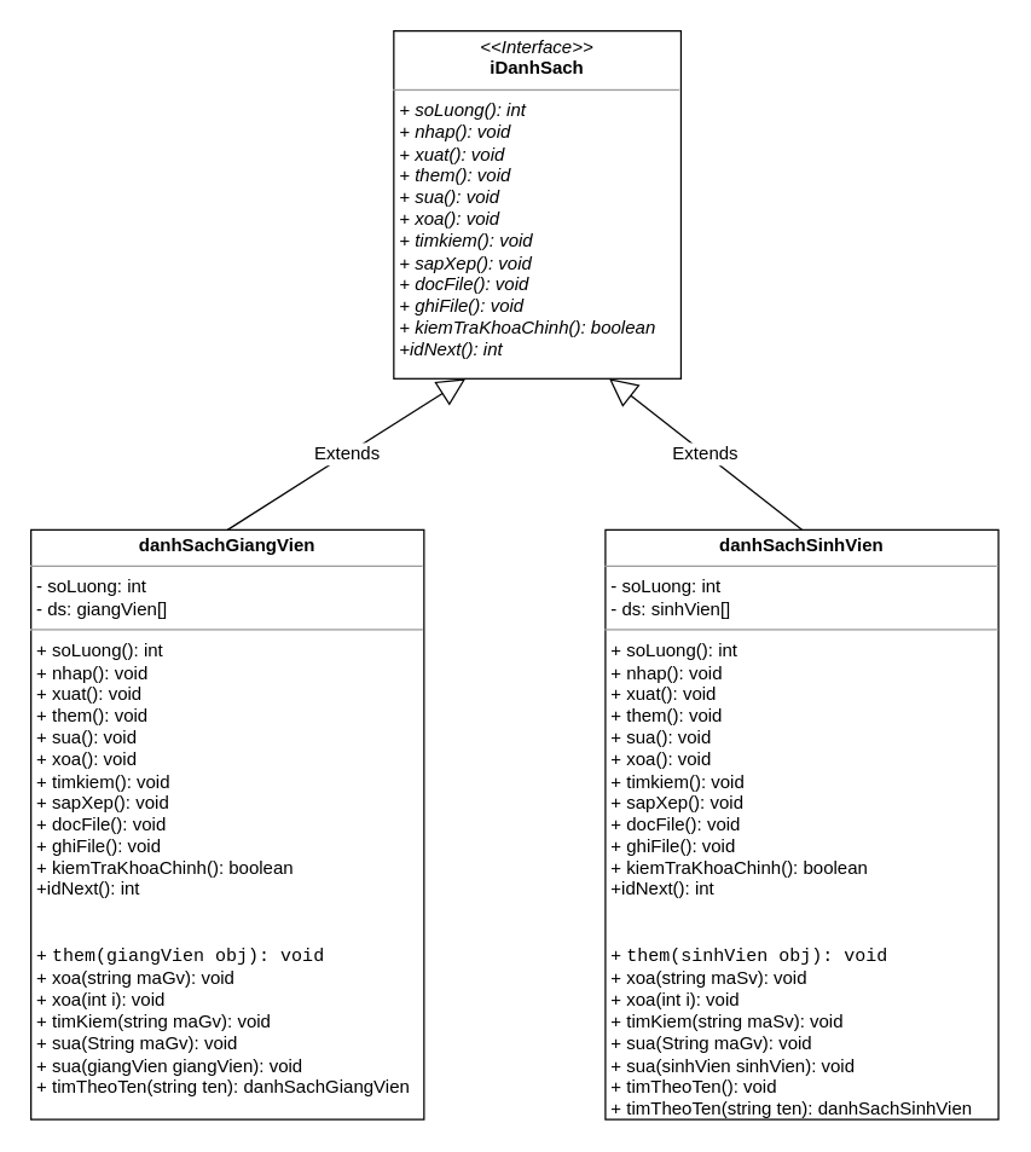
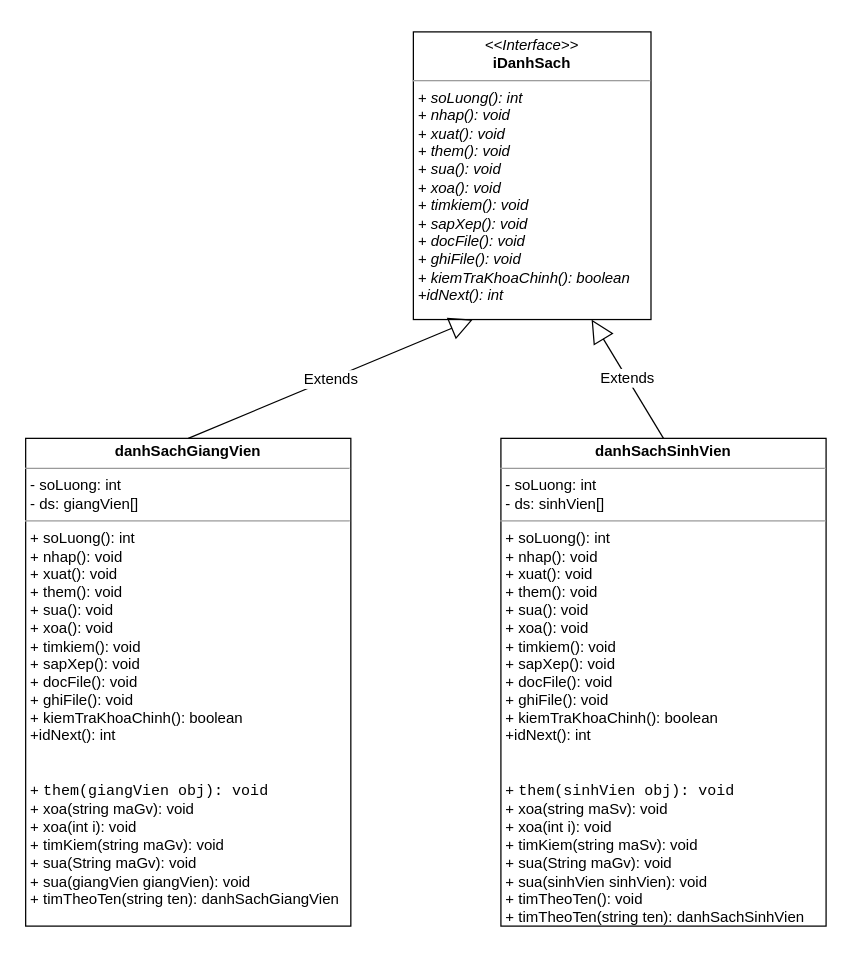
  <mxCell id="0" />
  <mxCell id="1" parent="0" />
- <mxCell id="2" value="&lt;p style=&quot;margin: 0px ; margin-top: 4px ; text-align: center&quot;&gt;&lt;i&gt;&amp;lt;&amp;lt;Interface&amp;gt;&amp;gt;&lt;/i&gt;&lt;br&gt;&lt;b&gt;iDanhSach&lt;/b&gt;&lt;/p&gt;&lt;hr size=&quot;1&quot;&gt;&lt;p style=&quot;margin: 0px ; margin-left: 4px&quot;&gt;&lt;i&gt;+ soLuong(): int&lt;br&gt;+ nhap(): void&lt;/i&gt;&lt;/p&gt;&lt;p style=&quot;margin: 0px ; margin-left: 4px&quot;&gt;&lt;i&gt;+ xuat(): void&lt;/i&gt;&lt;/p&gt;&lt;p style=&quot;margin: 0px ; margin-left: 4px&quot;&gt;&lt;i&gt;+ them(): void&lt;/i&gt;&lt;/p&gt;&lt;p style=&quot;margin: 0px ; margin-left: 4px&quot;&gt;&lt;i&gt;+ sua(): void&lt;/i&gt;&lt;/p&gt;&lt;p style=&quot;margin: 0px ; margin-left: 4px&quot;&gt;&lt;i&gt;+ xoa(): void&lt;/i&gt;&lt;/p&gt;&lt;p style=&quot;margin: 0px ; margin-left: 4px&quot;&gt;&lt;i&gt;+ timkiem(): void&lt;/i&gt;&lt;/p&gt;&lt;p style=&quot;margin: 0px ; margin-left: 4px&quot;&gt;&lt;i&gt;+ sapXep(): void&lt;/i&gt;&lt;/p&gt;&lt;p style=&quot;margin: 0px ; margin-left: 4px&quot;&gt;&lt;i&gt;+ docFile(): void&lt;/i&gt;&lt;/p&gt;&lt;p style=&quot;margin: 0px ; margin-left: 4px&quot;&gt;&lt;i&gt;+ ghiFile(): void&lt;/i&gt;&lt;/p&gt;&lt;p style=&quot;margin: 0px ; margin-left: 4px&quot;&gt;&lt;i&gt;+ kiemTraKhoaChinh(): boolean&lt;/i&gt;&lt;/p&gt;&lt;p style=&quot;margin: 0px ; margin-left: 4px&quot;&gt;&lt;i&gt;+idNext(): int&lt;/i&gt;&lt;/p&gt;&lt;p style=&quot;margin: 0px ; margin-left: 4px&quot;&gt;&lt;br&gt;&lt;/p&gt;" style="verticalAlign=top;align=left;overflow=fill;fontSize=12;fontFamily=Helvetica;html=1;" vertex="1" parent="1"><mxGeometry x="260" y="20" width="190" height="230" as="geometry" /></mxCell>
+ <mxCell id="2" value="&lt;p style=&quot;margin: 0px ; margin-top: 4px ; text-align: center&quot;&gt;&lt;i&gt;&amp;lt;&amp;lt;Interface&amp;gt;&amp;gt;&lt;/i&gt;&lt;br&gt;&lt;b&gt;iDanhSach&lt;/b&gt;&lt;/p&gt;&lt;hr size=&quot;1&quot;&gt;&lt;p style=&quot;margin: 0px ; margin-left: 4px&quot;&gt;&lt;i&gt;+ soLuong(): int&lt;br&gt;+ nhap(): void&lt;/i&gt;&lt;/p&gt;&lt;p style=&quot;margin: 0px ; margin-left: 4px&quot;&gt;&lt;i&gt;+ xuat(): void&lt;/i&gt;&lt;/p&gt;&lt;p style=&quot;margin: 0px ; margin-left: 4px&quot;&gt;&lt;i&gt;+ them(): void&lt;/i&gt;&lt;/p&gt;&lt;p style=&quot;margin: 0px ; margin-left: 4px&quot;&gt;&lt;i&gt;+ sua(): void&lt;/i&gt;&lt;/p&gt;&lt;p style=&quot;margin: 0px ; margin-left: 4px&quot;&gt;&lt;i&gt;+ xoa(): void&lt;/i&gt;&lt;/p&gt;&lt;p style=&quot;margin: 0px ; margin-left: 4px&quot;&gt;&lt;i&gt;+ timkiem(): void&lt;/i&gt;&lt;/p&gt;&lt;p style=&quot;margin: 0px ; margin-left: 4px&quot;&gt;&lt;i&gt;+ sapXep(): void&lt;/i&gt;&lt;/p&gt;&lt;p style=&quot;margin: 0px ; margin-left: 4px&quot;&gt;&lt;i&gt;+ docFile(): void&lt;/i&gt;&lt;/p&gt;&lt;p style=&quot;margin: 0px ; margin-left: 4px&quot;&gt;&lt;i&gt;+ ghiFile(): void&lt;/i&gt;&lt;/p&gt;&lt;p style=&quot;margin: 0px ; margin-left: 4px&quot;&gt;&lt;i&gt;+ kiemTraKhoaChinh(): boolean&lt;/i&gt;&lt;/p&gt;&lt;p style=&quot;margin: 0px ; margin-left: 4px&quot;&gt;&lt;i&gt;+idNext(): int&lt;/i&gt;&lt;/p&gt;&lt;p style=&quot;margin: 0px ; margin-left: 4px&quot;&gt;&lt;br&gt;&lt;/p&gt;" style="verticalAlign=top;align=left;overflow=fill;fontSize=12;fontFamily=Helvetica;html=1;" vertex="1" parent="1"><mxGeometry x="330" y="25" width="190" height="230" as="geometry" /></mxCell>
  <mxCell id="3" value="&lt;p style=&quot;margin: 0px ; margin-top: 4px ; text-align: center&quot;&gt;&lt;b&gt;danhSachGiangVien&lt;/b&gt;&lt;/p&gt;&lt;hr size=&quot;1&quot;&gt;&lt;p style=&quot;margin: 0px ; margin-left: 4px&quot;&gt;- soLuong: int&lt;/p&gt;&lt;p style=&quot;margin: 0px ; margin-left: 4px&quot;&gt;- ds: giangVien[]&lt;/p&gt;&lt;hr size=&quot;1&quot;&gt;&lt;p style=&quot;margin: 0px ; margin-left: 4px&quot;&gt;&lt;span&gt;+ soLuong(): int&lt;/span&gt;&lt;/p&gt;&lt;p style=&quot;margin: 0px 0px 0px 4px&quot;&gt;+ nhap(): void&lt;/p&gt;&lt;p style=&quot;margin: 0px 0px 0px 4px&quot;&gt;+ xuat(): void&lt;/p&gt;&lt;p style=&quot;margin: 0px 0px 0px 4px&quot;&gt;+ them(): void&lt;/p&gt;&lt;p style=&quot;margin: 0px 0px 0px 4px&quot;&gt;+ sua(): void&lt;/p&gt;&lt;p style=&quot;margin: 0px 0px 0px 4px&quot;&gt;+ xoa(): void&lt;/p&gt;&lt;p style=&quot;margin: 0px 0px 0px 4px&quot;&gt;+ timkiem(): void&lt;/p&gt;&lt;p style=&quot;margin: 0px 0px 0px 4px&quot;&gt;+ sapXep(): void&lt;/p&gt;&lt;p style=&quot;margin: 0px 0px 0px 4px&quot;&gt;+ docFile(): void&lt;/p&gt;&lt;p style=&quot;margin: 0px 0px 0px 4px&quot;&gt;+ ghiFile(): void&lt;/p&gt;&lt;p style=&quot;margin: 0px 0px 0px 4px&quot;&gt;+ kiemTraKhoaChinh(): boolean&lt;/p&gt;&lt;p style=&quot;margin: 0px 0px 0px 4px&quot;&gt;+idNext(): int&lt;/p&gt;&lt;p style=&quot;margin: 0px 0px 0px 4px&quot;&gt;&lt;br&gt;&lt;/p&gt;&lt;p style=&quot;margin: 0px 0px 0px 4px&quot;&gt;&lt;br&gt;&lt;/p&gt;&lt;p style=&quot;margin: 0px 0px 0px 4px&quot;&gt;+&amp;nbsp;&lt;span style=&quot;font-family: &amp;#34;consolas&amp;#34; , &amp;#34;courier new&amp;#34; , monospace&quot;&gt;them(giangVien obj): void&lt;/span&gt;&lt;/p&gt;&lt;p style=&quot;margin: 0px 0px 0px 4px&quot;&gt;+ xoa(string maGv): void&lt;/p&gt;&lt;p style=&quot;margin: 0px 0px 0px 4px&quot;&gt;+ xoa(int i): void&lt;/p&gt;&lt;p style=&quot;margin: 0px 0px 0px 4px&quot;&gt;+ timKiem(string maGv): void&amp;nbsp;&lt;/p&gt;&lt;p style=&quot;margin: 0px 0px 0px 4px&quot;&gt;+ sua(String maGv): void&lt;/p&gt;&lt;p style=&quot;margin: 0px 0px 0px 4px&quot;&gt;+ sua(giangVien giangVien): void&lt;/p&gt;&lt;p style=&quot;margin: 0px 0px 0px 4px&quot;&gt;+ timTheoTen(string ten): danhSachGiangVien&lt;/p&gt;" style="verticalAlign=top;align=left;overflow=fill;fontSize=12;fontFamily=Helvetica;html=1;" vertex="1" parent="1"><mxGeometry x="20" y="350" width="260" height="390" as="geometry" /></mxCell>
  <mxCell id="4" value="&lt;p style=&quot;margin: 0px ; margin-top: 4px ; text-align: center&quot;&gt;&lt;b&gt;danhSachSinhVien&lt;/b&gt;&lt;/p&gt;&lt;hr size=&quot;1&quot;&gt;&lt;p style=&quot;margin: 0px ; margin-left: 4px&quot;&gt;- soLuong: int&lt;/p&gt;&lt;p style=&quot;margin: 0px ; margin-left: 4px&quot;&gt;- ds: sinhVien[]&lt;/p&gt;&lt;hr size=&quot;1&quot;&gt;&lt;p style=&quot;margin: 0px ; margin-left: 4px&quot;&gt;&lt;span&gt;+ soLuong(): int&lt;/span&gt;&lt;/p&gt;&lt;p style=&quot;margin: 0px 0px 0px 4px&quot;&gt;+ nhap(): void&lt;/p&gt;&lt;p style=&quot;margin: 0px 0px 0px 4px&quot;&gt;+ xuat(): void&lt;/p&gt;&lt;p style=&quot;margin: 0px 0px 0px 4px&quot;&gt;+ them(): void&lt;/p&gt;&lt;p style=&quot;margin: 0px 0px 0px 4px&quot;&gt;+ sua(): void&lt;/p&gt;&lt;p style=&quot;margin: 0px 0px 0px 4px&quot;&gt;+ xoa(): void&lt;/p&gt;&lt;p style=&quot;margin: 0px 0px 0px 4px&quot;&gt;+ timkiem(): void&lt;/p&gt;&lt;p style=&quot;margin: 0px 0px 0px 4px&quot;&gt;+ sapXep(): void&lt;/p&gt;&lt;p style=&quot;margin: 0px 0px 0px 4px&quot;&gt;+ docFile(): void&lt;/p&gt;&lt;p style=&quot;margin: 0px 0px 0px 4px&quot;&gt;+ ghiFile(): void&lt;/p&gt;&lt;p style=&quot;margin: 0px 0px 0px 4px&quot;&gt;+ kiemTraKhoaChinh(): boolean&lt;/p&gt;&lt;p style=&quot;margin: 0px 0px 0px 4px&quot;&gt;+idNext(): int&lt;/p&gt;&lt;p style=&quot;margin: 0px 0px 0px 4px&quot;&gt;&lt;br&gt;&lt;/p&gt;&lt;p style=&quot;margin: 0px 0px 0px 4px&quot;&gt;&lt;br&gt;&lt;/p&gt;&lt;p style=&quot;margin: 0px 0px 0px 4px&quot;&gt;+&amp;nbsp;&lt;span style=&quot;font-family: &amp;#34;consolas&amp;#34; , &amp;#34;courier new&amp;#34; , monospace&quot;&gt;them(sinhVien obj): void&lt;/span&gt;&lt;/p&gt;&lt;p style=&quot;margin: 0px 0px 0px 4px&quot;&gt;+ xoa(string maSv): void&lt;/p&gt;&lt;p style=&quot;margin: 0px 0px 0px 4px&quot;&gt;+ xoa(int i): void&lt;/p&gt;&lt;p style=&quot;margin: 0px 0px 0px 4px&quot;&gt;+ timKiem(string maSv): void&amp;nbsp;&lt;/p&gt;&lt;p style=&quot;margin: 0px 0px 0px 4px&quot;&gt;+ sua(String maGv): void&lt;/p&gt;&lt;p style=&quot;margin: 0px 0px 0px 4px&quot;&gt;+ sua(sinhVien sinhVien): void&lt;/p&gt;&lt;p style=&quot;margin: 0px 0px 0px 4px&quot;&gt;+ timTheoTen(): void&lt;/p&gt;&lt;p style=&quot;margin: 0px 0px 0px 4px&quot;&gt;+ timTheoTen(string ten): danhSachSinhVien&lt;/p&gt;" style="verticalAlign=top;align=left;overflow=fill;fontSize=12;fontFamily=Helvetica;html=1;" vertex="1" parent="1"><mxGeometry x="400" y="350" width="260" height="390" as="geometry" /></mxCell>
  <mxCell id="5" value="Extends" style="endArrow=block;endSize=16;endFill=0;html=1;rounded=0;fontSize=12;fontColor=#000000;exitX=0.5;exitY=0;exitDx=0;exitDy=0;entryX=0.25;entryY=1;entryDx=0;entryDy=0;" edge="1" parent="1" source="3" target="2"><mxGeometry width="160" relative="1" as="geometry"><mxPoint x="380" y="390" as="sourcePoint" /><mxPoint x="540" y="390" as="targetPoint" /></mxGeometry></mxCell>
  <mxCell id="6" value="Extends" style="endArrow=block;endSize=16;endFill=0;html=1;rounded=0;fontSize=12;fontColor=#000000;exitX=0.5;exitY=0;exitDx=0;exitDy=0;entryX=0.75;entryY=1;entryDx=0;entryDy=0;" edge="1" parent="1" source="4" target="2"><mxGeometry width="160" relative="1" as="geometry"><mxPoint x="380" y="390" as="sourcePoint" /><mxPoint x="540" y="390" as="targetPoint" /></mxGeometry></mxCell>
